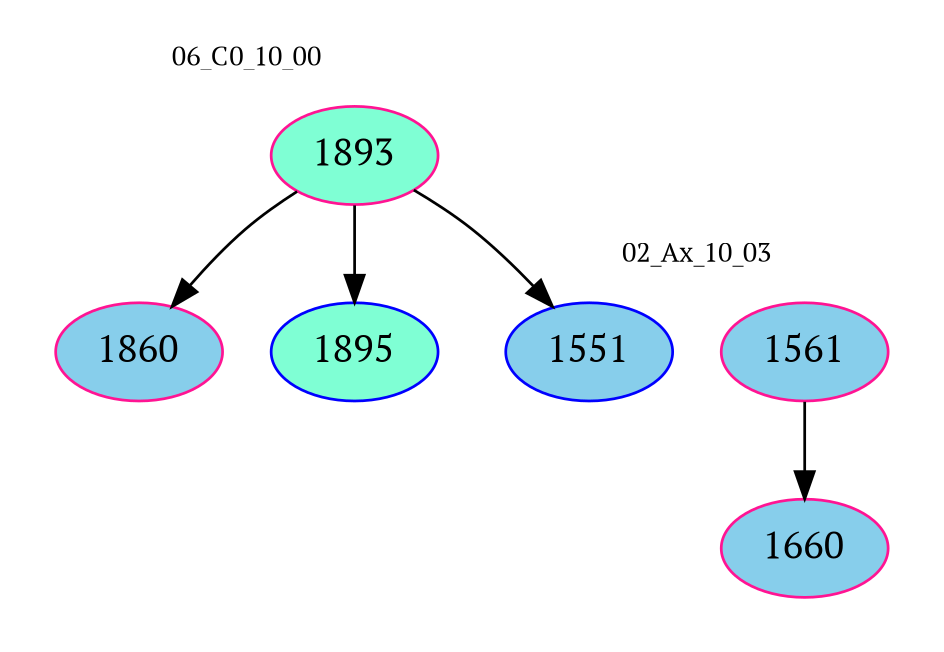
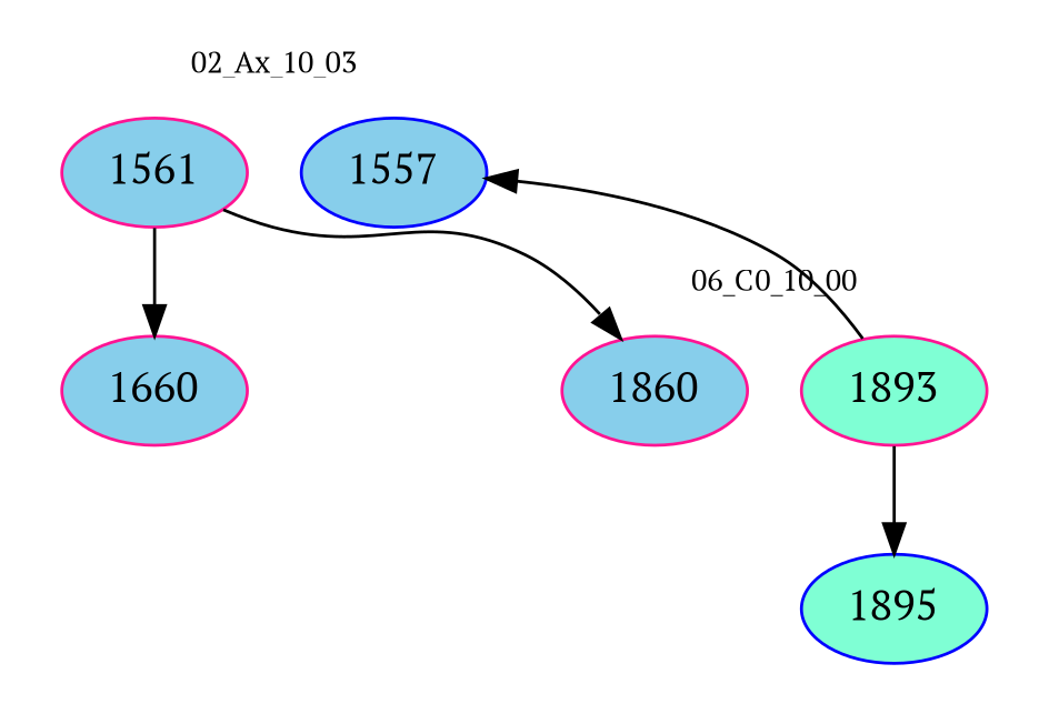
  digraph {
    fontname="PT Serif"
    node [color=deeppink fillcolor=skyblue fontname="PT Serif" style=filled]
    edge [color=black fontname="PT Serif"]
    n1 [label=1561]
-   n2 [color=blue label=1551]
+   n2 [color=blue label=1557]
    n3 [label=1660]
    n4 [fillcolor=aquamarine label=1893]
    n5 [label=1860]
    n6 [color=blue fillcolor=aquamarine label=1895]
    subgraph cluster_1 {
      color=white
      fontsize=10
      label="02_Ax_10_03"
      n1
      n2
      n3
    }
    subgraph cluster_2 {
      color=white
      fontsize=10
      label="06_C0_10_00"
      n4
      n5
      n6
    }
    n1 -> n3
    n4 -> n2
-   n4 -> n5
+   n1 -> n5
    n4 -> n6
  }
